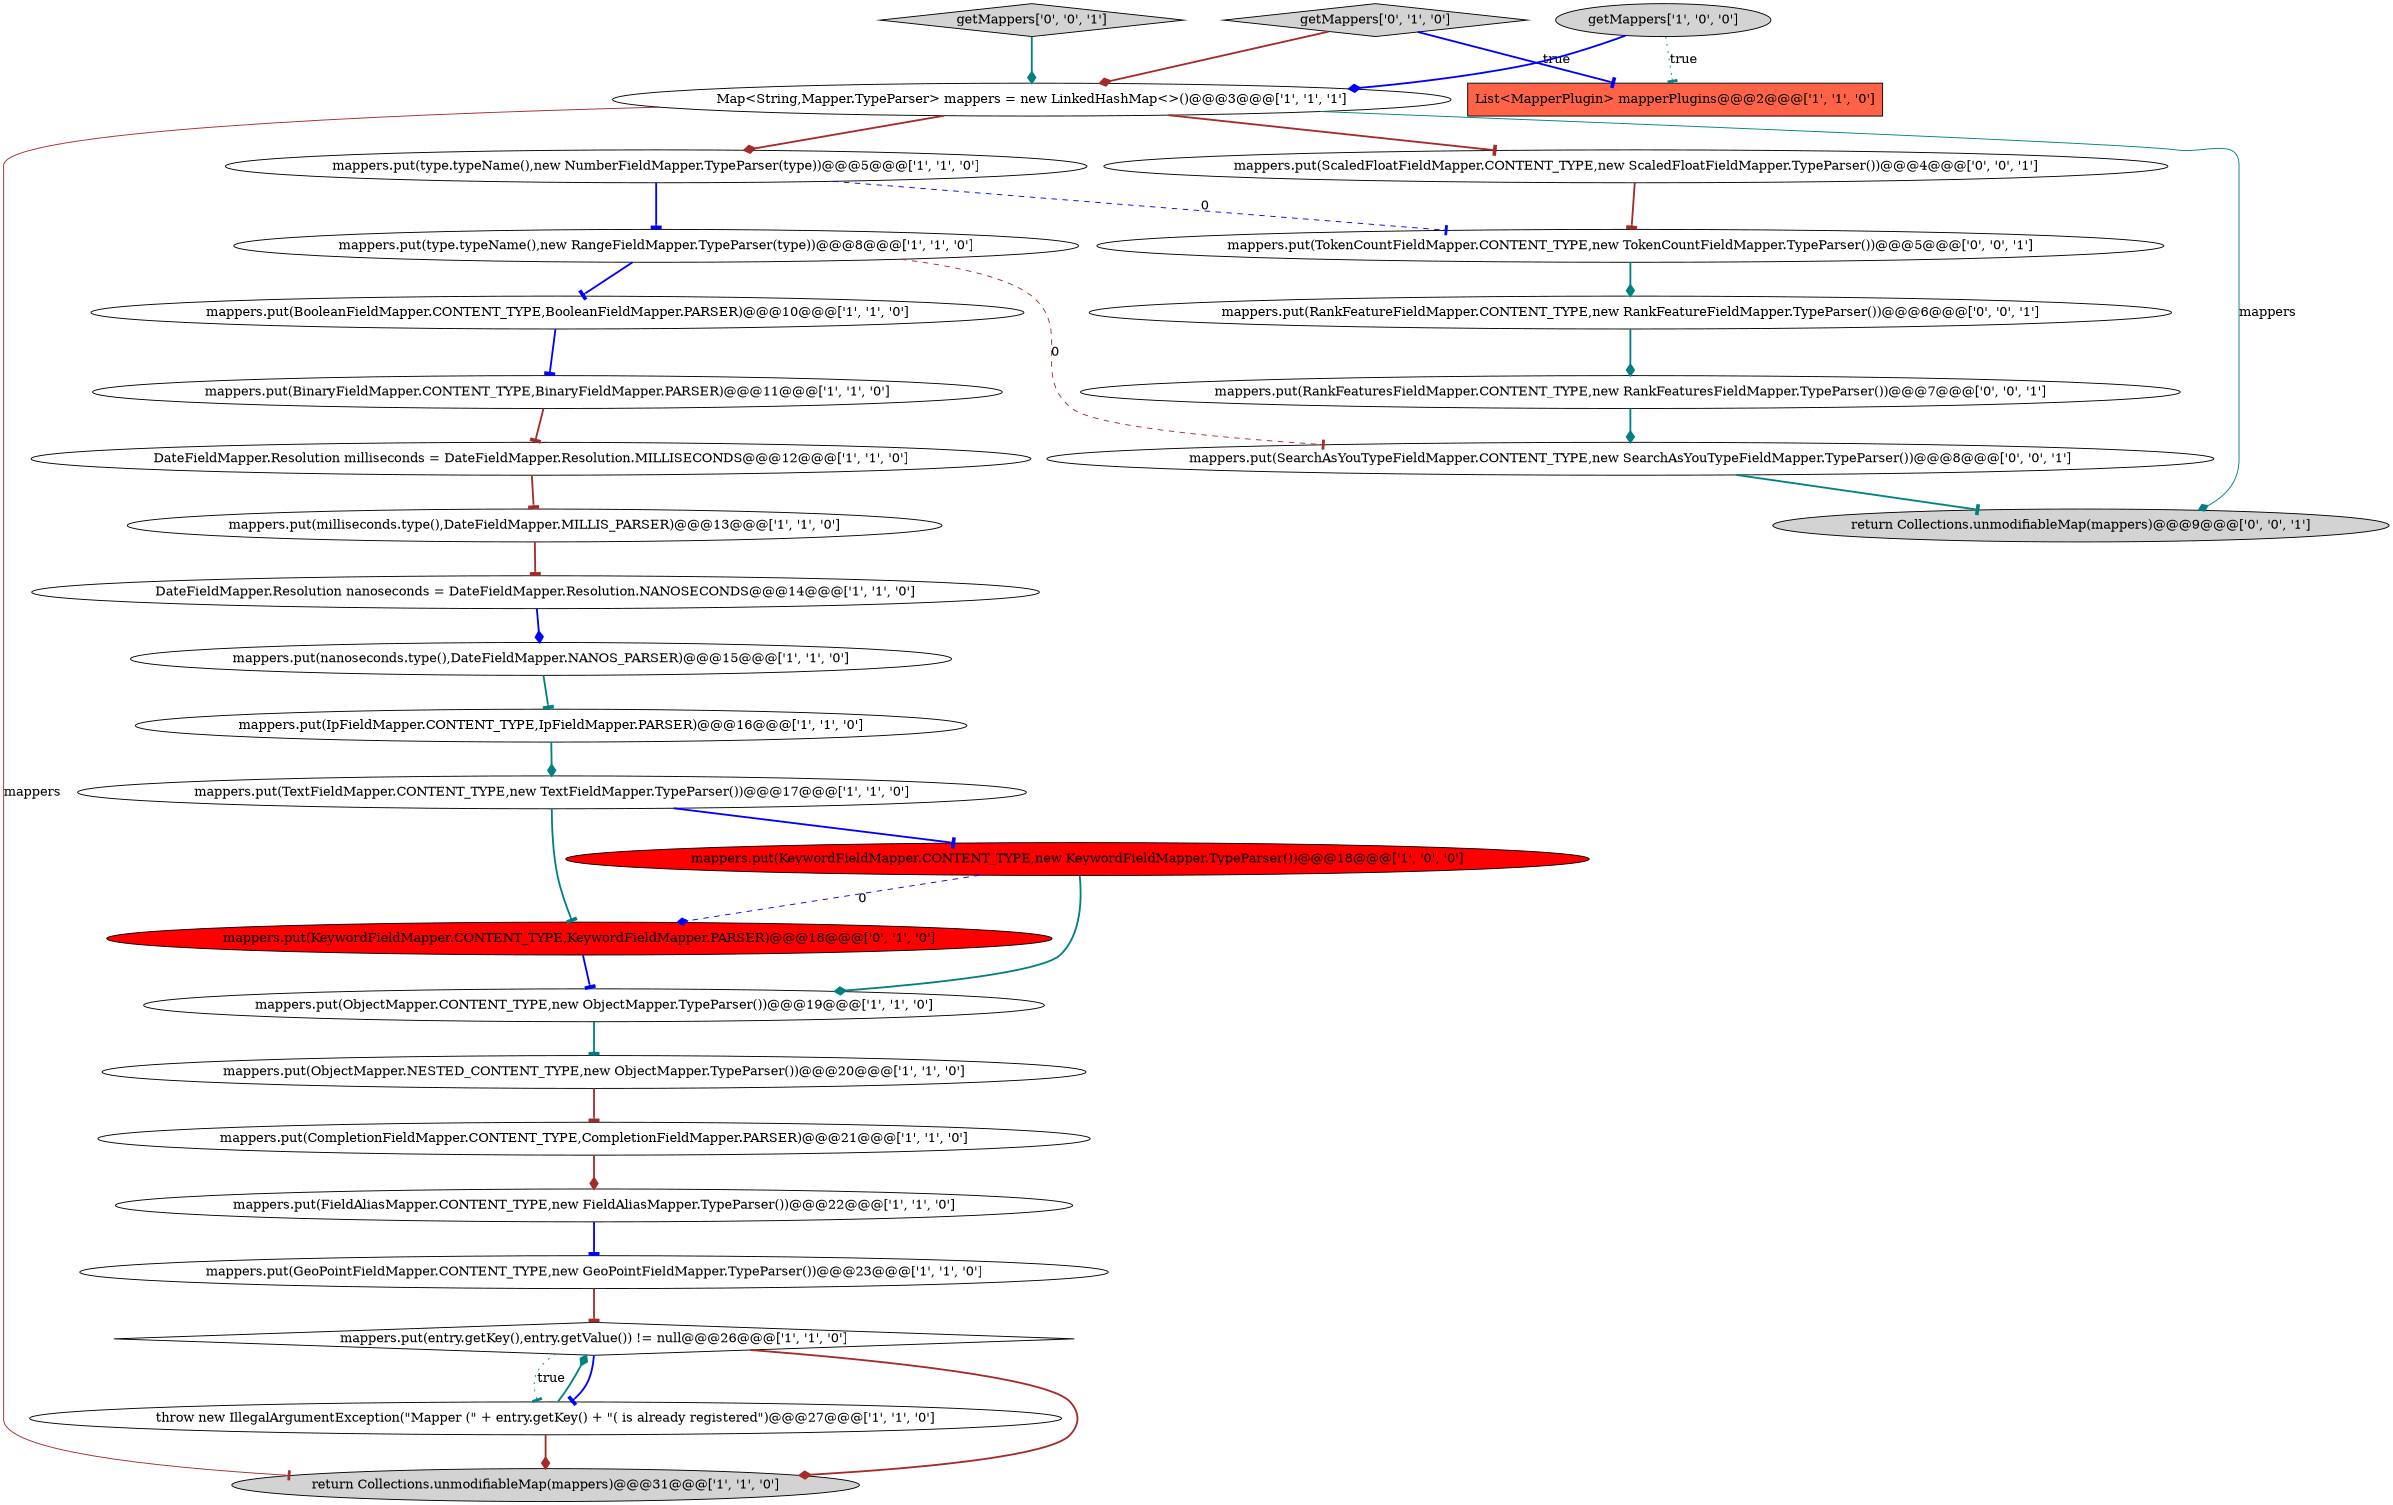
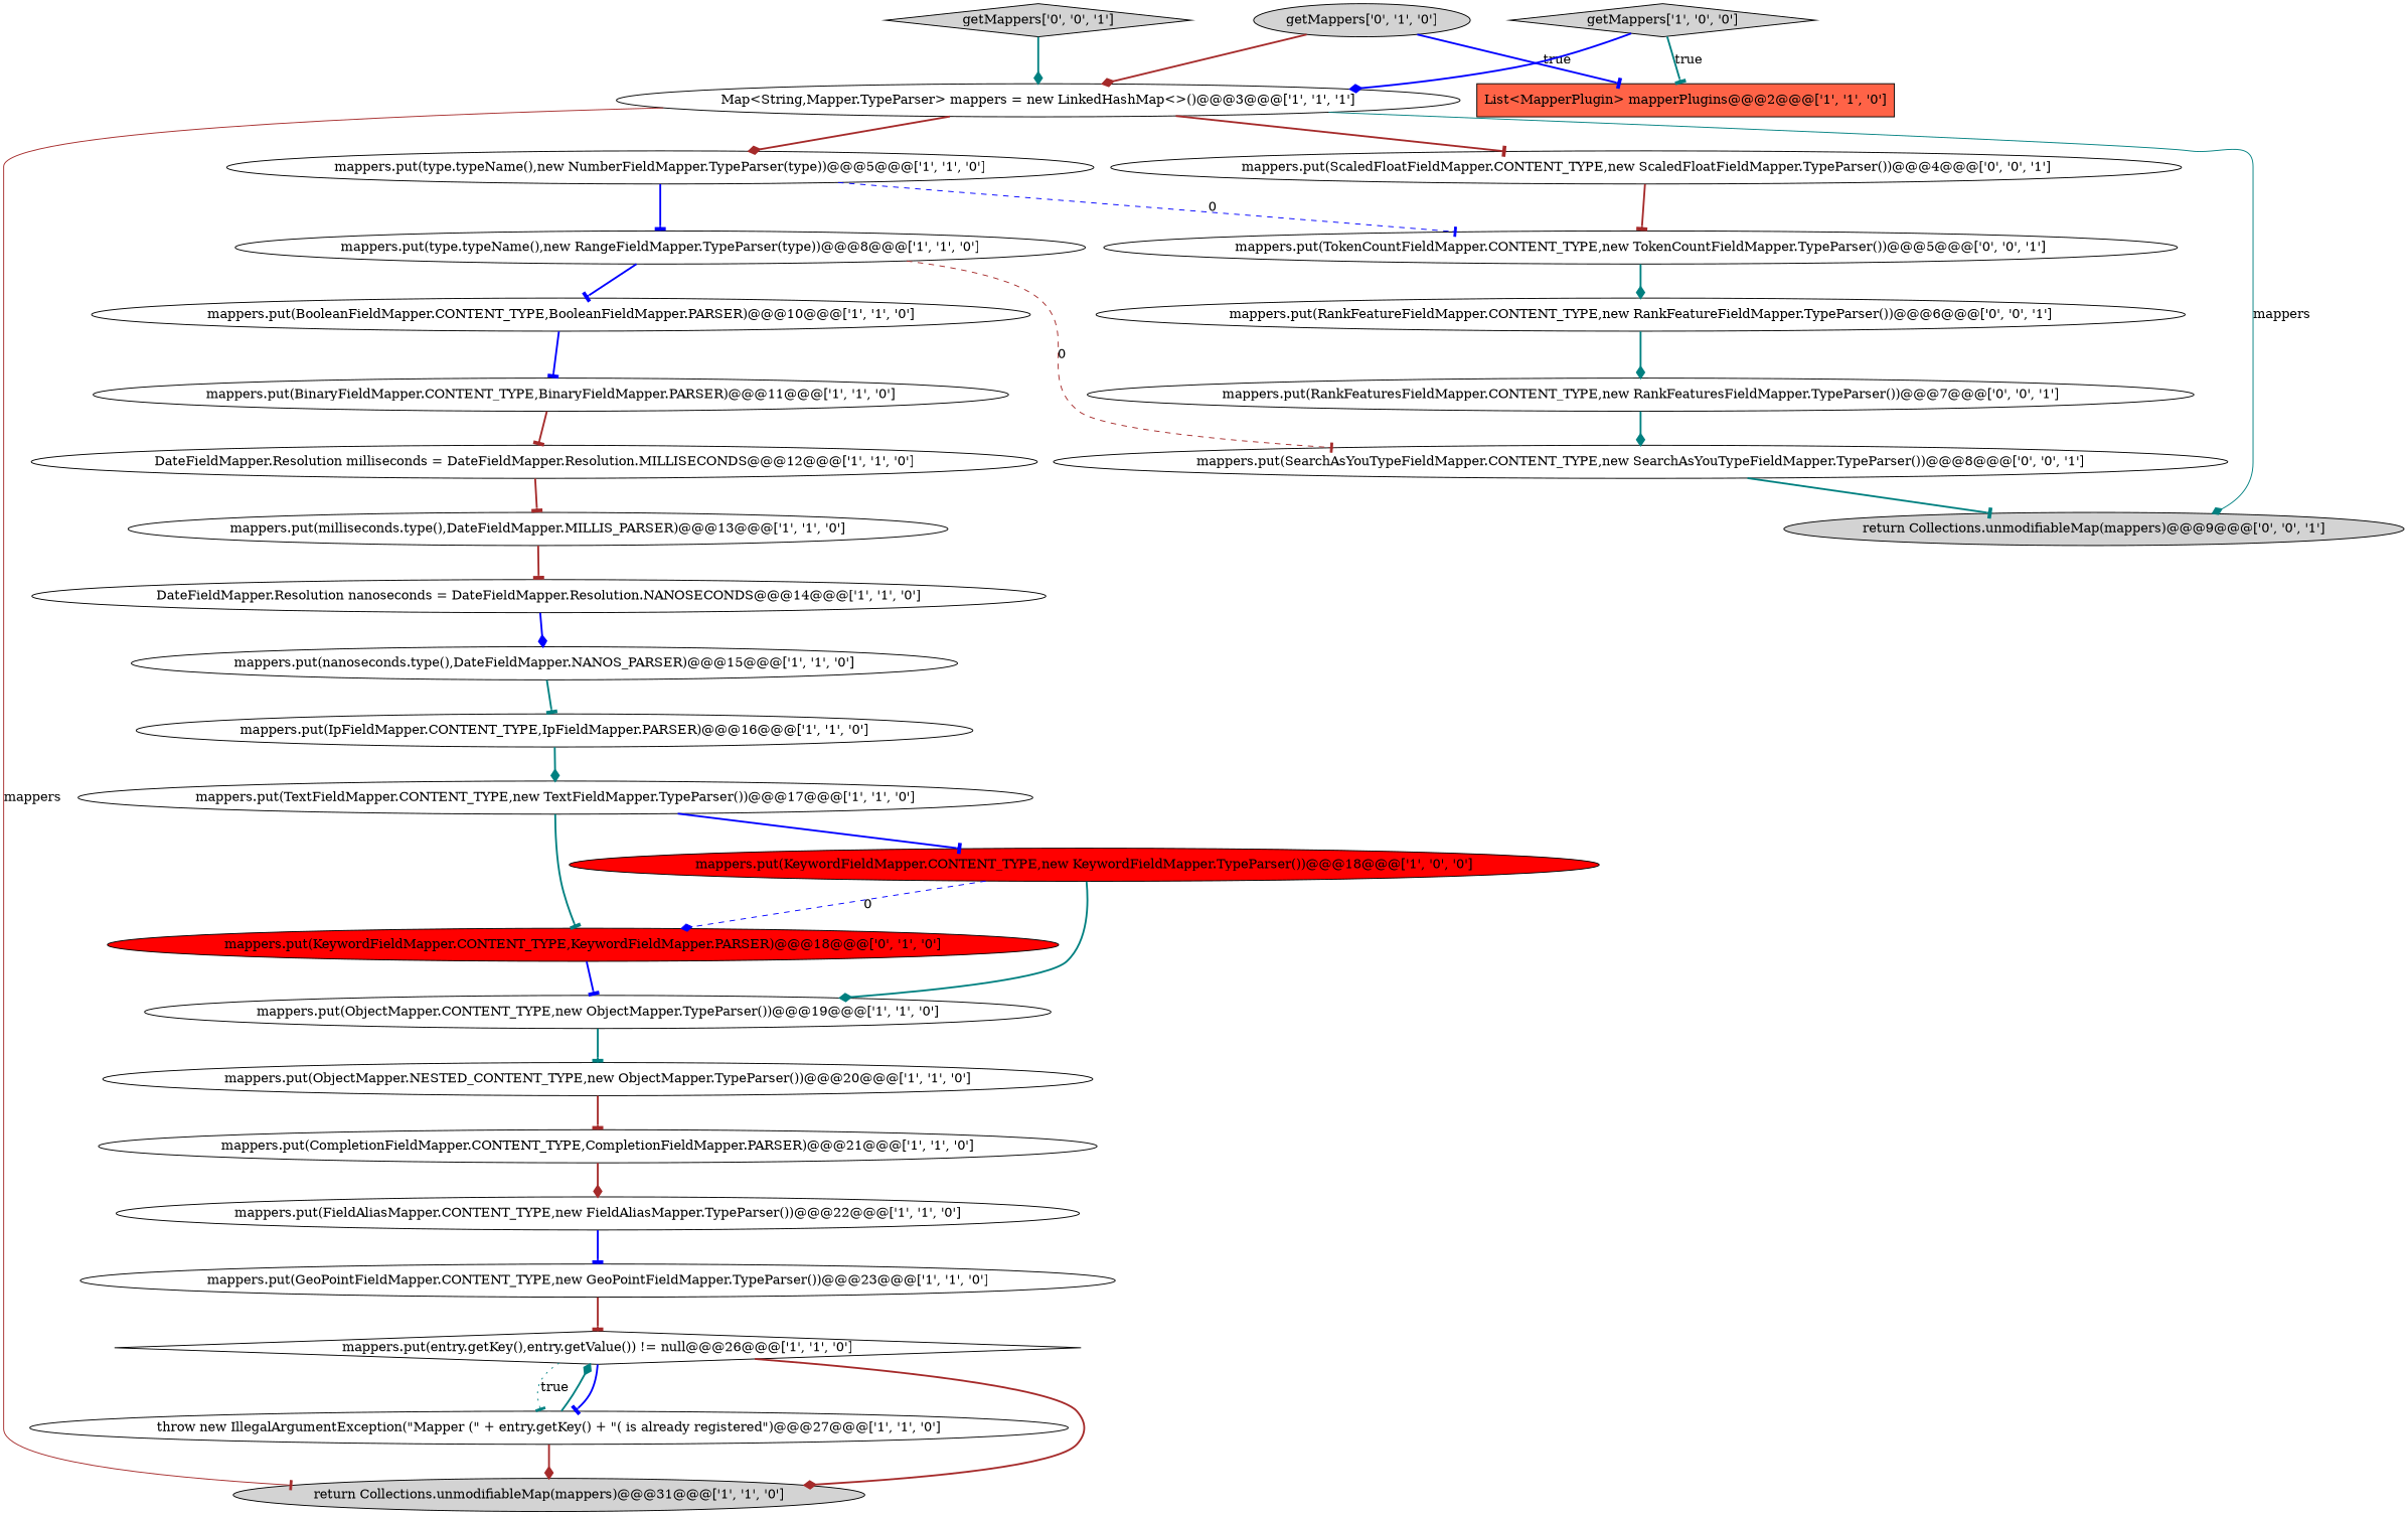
  digraph {
    node [fillcolor=white shape=ellipse style=filled]
    edge [arrowhead=tee color=brown style=bold]
    n1 [label="mappers.put(ObjectMapper.NESTED_CONTENT_TYPE,new ObjectMapper.TypeParser())@@@20@@@['1', '1', '0']"]
    n2 [label="mappers.put(CompletionFieldMapper.CONTENT_TYPE,CompletionFieldMapper.PARSER)@@@21@@@['1', '1', '0']"]
    n3 [label="mappers.put(FieldAliasMapper.CONTENT_TYPE,new FieldAliasMapper.TypeParser())@@@22@@@['1', '1', '0']"]
    n4 [label="mappers.put(IpFieldMapper.CONTENT_TYPE,IpFieldMapper.PARSER)@@@16@@@['1', '1', '0']"]
    n5 [label="mappers.put(TextFieldMapper.CONTENT_TYPE,new TextFieldMapper.TypeParser())@@@17@@@['1', '1', '0']"]
    n6 [fillcolor=red label="mappers.put(KeywordFieldMapper.CONTENT_TYPE,KeywordFieldMapper.PARSER)@@@18@@@['0', '1', '0']"]
    n7 [fillcolor=red label="mappers.put(KeywordFieldMapper.CONTENT_TYPE,new KeywordFieldMapper.TypeParser())@@@18@@@['1', '0', '0']"]
    n8 [label="throw new IllegalArgumentException(\"Mapper (\" + entry.getKey() + \"( is already registered\")@@@27@@@['1', '1', '0']"]
    n9 [fillcolor=lightgray label="return Collections.unmodifiableMap(mappers)@@@31@@@['1', '1', '0']"]
    n10 [label="mappers.put(entry.getKey(),entry.getValue()) != null@@@26@@@['1', '1', '0']" shape=diamond]
    n11 [label="mappers.put(ObjectMapper.CONTENT_TYPE,new ObjectMapper.TypeParser())@@@19@@@['1', '1', '0']"]
    n12 [label="mappers.put(type.typeName(),new NumberFieldMapper.TypeParser(type))@@@5@@@['1', '1', '0']"]
    n13 [label="mappers.put(TokenCountFieldMapper.CONTENT_TYPE,new TokenCountFieldMapper.TypeParser())@@@5@@@['0', '0', '1']"]
    n14 [label="mappers.put(type.typeName(),new RangeFieldMapper.TypeParser(type))@@@8@@@['1', '1', '0']"]
    n15 [label="mappers.put(RankFeatureFieldMapper.CONTENT_TYPE,new RankFeatureFieldMapper.TypeParser())@@@6@@@['0', '0', '1']"]
    n16 [label="mappers.put(BooleanFieldMapper.CONTENT_TYPE,BooleanFieldMapper.PARSER)@@@10@@@['1', '1', '0']"]
    n17 [label="mappers.put(SearchAsYouTypeFieldMapper.CONTENT_TYPE,new SearchAsYouTypeFieldMapper.TypeParser())@@@8@@@['0', '0', '1']"]
-   n18 [fillcolor=lightgray label="getMappers['0', '1', '0']" shape=diamond]
+   n18 [fillcolor=lightgray label="getMappers['0', '1', '0']"]
    n19 [label="Map<String,Mapper.TypeParser> mappers = new LinkedHashMap<>()@@@3@@@['1', '1', '1']"]
    n20 [fillcolor=tomato label="List<MapperPlugin> mapperPlugins@@@2@@@['1', '1', '0']" shape=box]
    n21 [label="mappers.put(ScaledFloatFieldMapper.CONTENT_TYPE,new ScaledFloatFieldMapper.TypeParser())@@@4@@@['0', '0', '1']"]
    n22 [fillcolor=lightgray label="return Collections.unmodifiableMap(mappers)@@@9@@@['0', '0', '1']"]
    n23 [label="mappers.put(nanoseconds.type(),DateFieldMapper.NANOS_PARSER)@@@15@@@['1', '1', '0']"]
    n24 [label="mappers.put(GeoPointFieldMapper.CONTENT_TYPE,new GeoPointFieldMapper.TypeParser())@@@23@@@['1', '1', '0']"]
    n25 [label="mappers.put(RankFeaturesFieldMapper.CONTENT_TYPE,new RankFeaturesFieldMapper.TypeParser())@@@7@@@['0', '0', '1']"]
    n26 [label="mappers.put(BinaryFieldMapper.CONTENT_TYPE,BinaryFieldMapper.PARSER)@@@11@@@['1', '1', '0']"]
    n27 [fillcolor=lightgray label="getMappers['0', '0', '1']" shape=diamond]
-   n28 [fillcolor=lightgray label="getMappers['1', '0', '0']"]
+   n28 [fillcolor=lightgray label="getMappers['1', '0', '0']" shape=diamond]
    n29 [label="mappers.put(milliseconds.type(),DateFieldMapper.MILLIS_PARSER)@@@13@@@['1', '1', '0']"]
    n30 [label="DateFieldMapper.Resolution nanoseconds = DateFieldMapper.Resolution.NANOSECONDS@@@14@@@['1', '1', '0']"]
    n31 [label="DateFieldMapper.Resolution milliseconds = DateFieldMapper.Resolution.MILLISECONDS@@@12@@@['1', '1', '0']"]
    n1 -> n2
    n2 -> n3 [arrowhead=diamond]
    n3 -> n24 [color=blue]
    n4 -> n5 [arrowhead=diamond color=teal]
    n5 -> n6 [color=teal]
    n5 -> n7 [color=blue]
    n6 -> n11 [color=blue]
    n7 -> n6 [arrowhead=diamond color=blue label=0 style=dashed]
    n7 -> n11 [arrowhead=diamond color=teal]
    n8 -> n9 [arrowhead=diamond]
    n8 -> n10 [arrowhead=diamond color=teal]
    n10 -> n8 [color=blue]
    n10 -> n8 [color=teal label=true style=dotted]
    n10 -> n9 [arrowhead=diamond]
    n11 -> n1 [color=teal]
    n12 -> n13 [color=blue label=0 style=dashed]
    n12 -> n14 [color=blue]
    n13 -> n15 [arrowhead=diamond color=teal]
    n14 -> n16 [color=blue]
    n14 -> n17 [label=0 style=dashed]
    n15 -> n25 [arrowhead=diamond color=teal]
    n16 -> n26 [color=blue]
    n17 -> n22 [color=teal]
    n18 -> n19 [arrowhead=diamond]
    n18 -> n20 [color=blue label=true]
    n19 -> n9 [label=mappers style=solid]
    n19 -> n12 [arrowhead=diamond]
    n19 -> n21
    n19 -> n22 [arrowhead=diamond color=teal label=mappers style=solid]
    n21 -> n13
    n23 -> n4 [color=teal]
    n24 -> n10
    n25 -> n17 [arrowhead=diamond color=teal]
    n26 -> n31
    n27 -> n19 [arrowhead=diamond color=teal]
    n28 -> n19 [arrowhead=diamond color=blue]
-   n28 -> n20 [color=teal label=true style=dotted]
+   n28 -> n20 [color=teal label=true]
    n29 -> n30
    n30 -> n23 [arrowhead=diamond color=blue]
    n31 -> n29
  }
